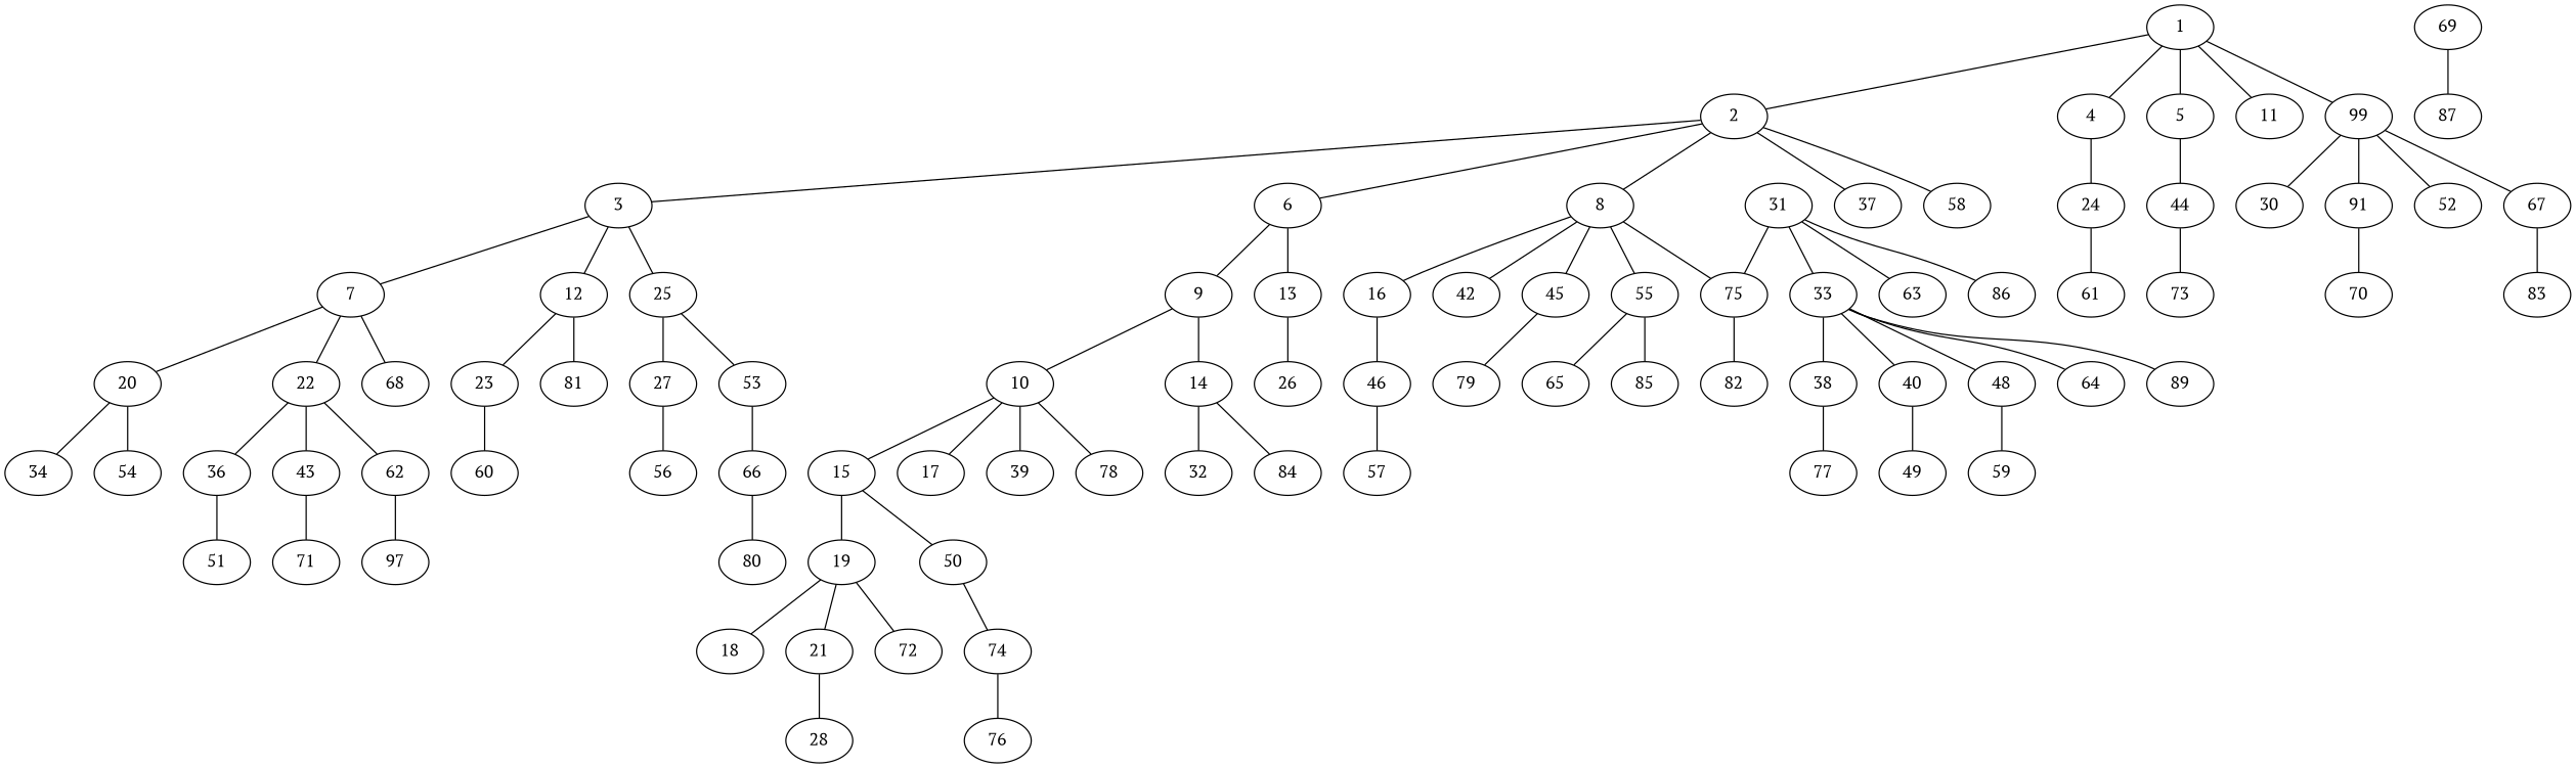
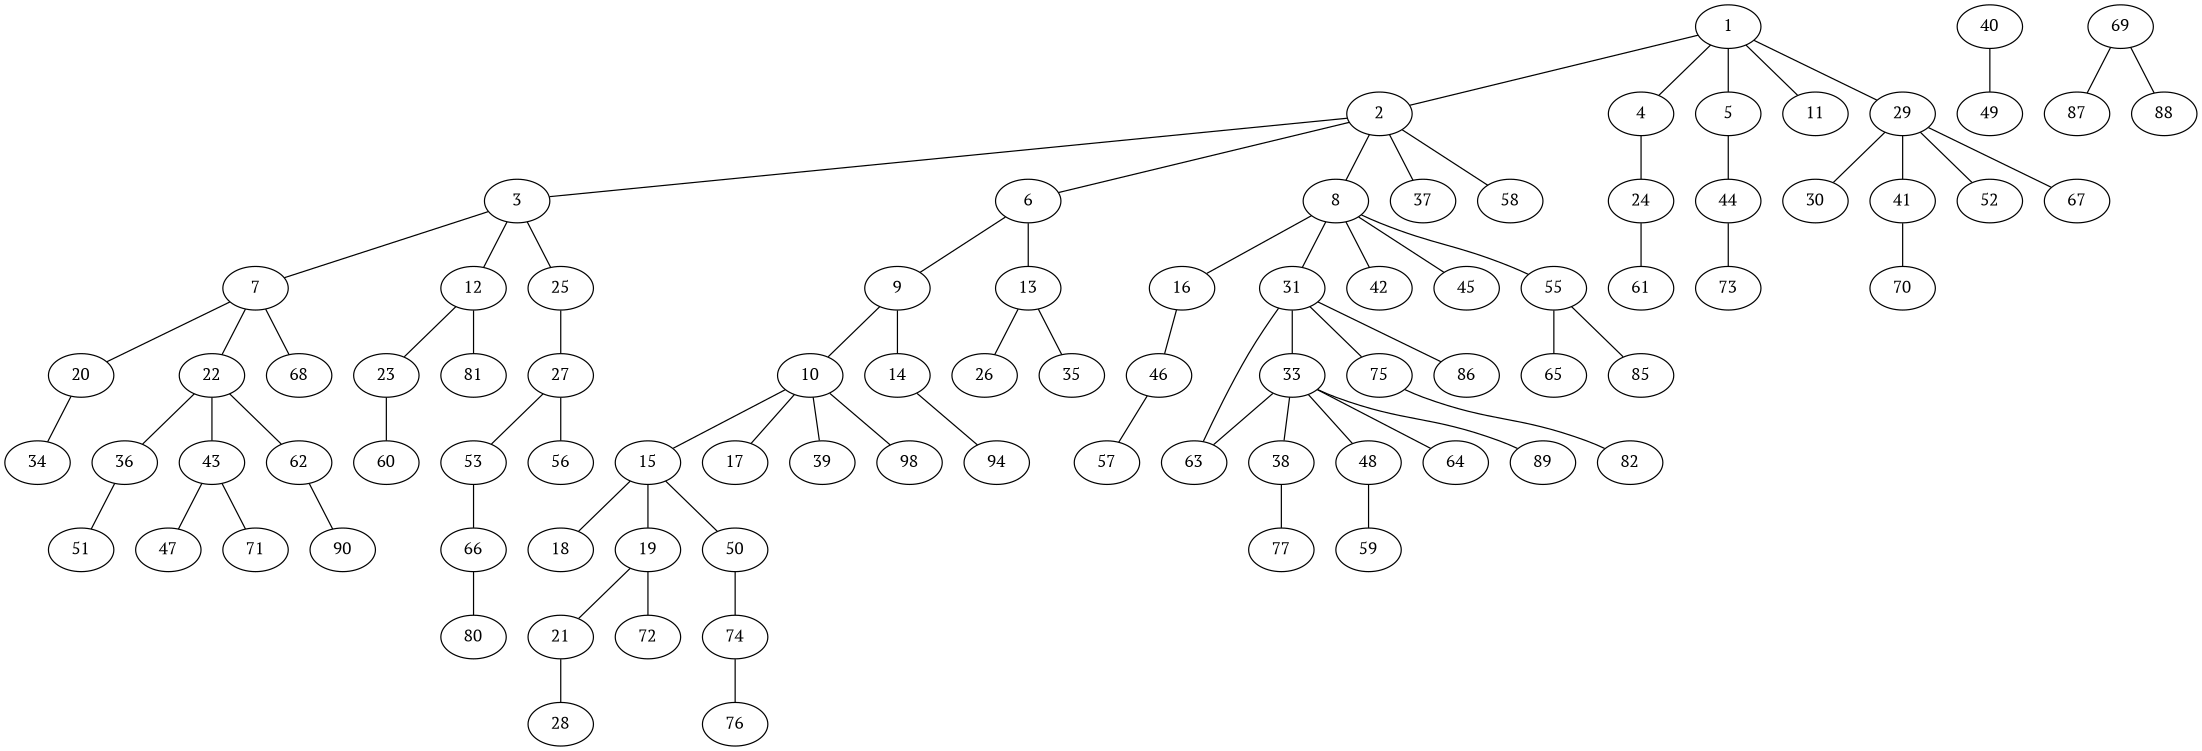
  graph {
    fontname="PT Serif"
    node [fontname="PT Serif"]
    edge [fontname="PT Serif"]
    1
    2
    4
    5
    11
-   29 [label=99]
+   29
    3
    6
    8
    37
    58
    24
    44
    30
-   41 [label=91]
+   41
    52
    67
    7
    12
    25
    9
    13
    16
    31
    42
    45
    55
    61
    73
    70
-   83
    20
    22
    68
    23
    81
    27
    53
    10
    14
    26
+   35
    46
    33
    63
    75
    86
-   79
    65
    85
    34
-   54
    36
    43
    62
    60
    56
    66
    15
    17
    39
-   78
-   32
-   84
+   78 [label=98]
+   84 [label=94]
    51
+   47
    71
-   90 [label=97]
+   90
    57
    38
    40
    48
    64
    89
    82
    18
    19
    50
    21
    72
    74
    28
    76
    69
    87
+   88
    80
    77
    49
    59
    1 -- 2
    1 -- 4
    1 -- 5
    1 -- 11
    1 -- 29
    2 -- 3
    2 -- 6
    2 -- 8
    2 -- 37
    2 -- 58
    4 -- 24
    5 -- 44
    29 -- 30
    29 -- 41
    29 -- 52
    29 -- 67
    3 -- 7
    3 -- 12
    3 -- 25
    6 -- 9
    6 -- 13
    8 -- 16
-   8 -- 75
+   8 -- 31
    8 -- 42
    8 -- 45
    8 -- 55
    24 -- 61
    44 -- 73
    41 -- 70
-   67 -- 83
    7 -- 20
    7 -- 22
    7 -- 68
    12 -- 23
    12 -- 81
    25 -- 27
-   25 -- 53
+   27 -- 53
    9 -- 10
    9 -- 14
    13 -- 26
+   13 -- 35
    16 -- 46
    31 -- 33
    31 -- 63
    31 -- 75
    31 -- 86
-   45 -- 79
    55 -- 65
    55 -- 85
    20 -- 34
-   20 -- 54
    22 -- 36
    22 -- 43
    22 -- 62
    23 -- 60
    27 -- 56
    53 -- 66
    10 -- 15
    10 -- 17
    10 -- 39
    10 -- 78
-   14 -- 32
    14 -- 84
    46 -- 57
    33 -- 38
-   33 -- 40
+   33 -- 63
    33 -- 48
    33 -- 64
    33 -- 89
    75 -- 82
    36 -- 51
+   43 -- 47
    43 -- 71
    62 -- 90
    66 -- 80
-   19 -- 18
+   15 -- 18
    15 -- 19
    15 -- 50
    38 -- 77
    40 -- 49
    48 -- 59
    19 -- 21
    19 -- 72
    50 -- 74
    21 -- 28
    74 -- 76
    69 -- 87
+   69 -- 88
  }
